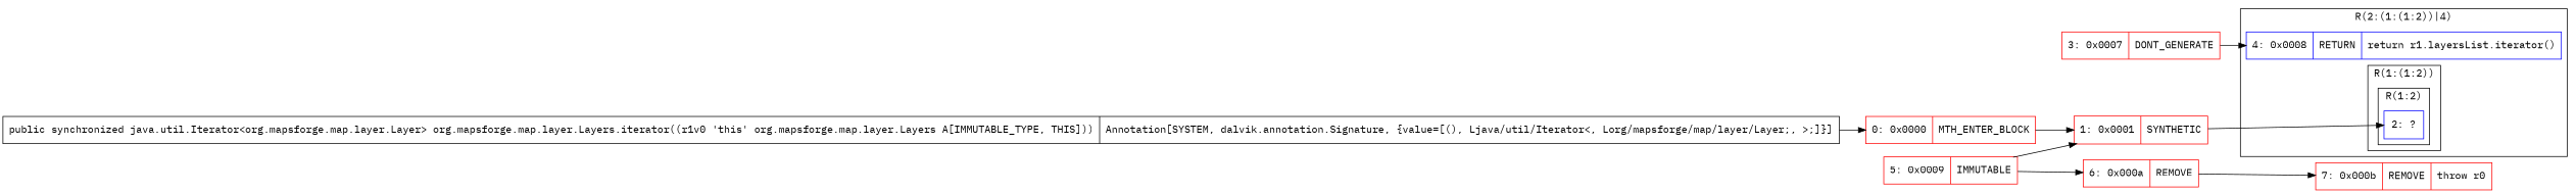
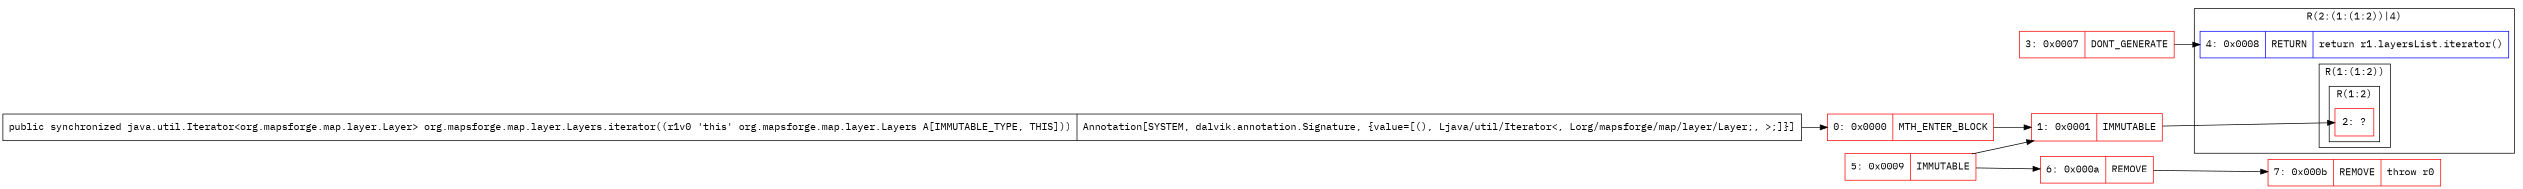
  digraph {
    fontname="IBM Plex Mono"
    rankdir=LR
    node [color=red fontname="IBM Plex Mono" shape=record]
    edge [fontname="IBM Plex Mono"]
-   n1 [color=blue label="{2\:\ ?}"]
+   n1 [label="{2\:\ ?}"]
    n2 [color=blue label="{4\:\ 0x0008|RETURN\l|return r1.layersList.iterator()\l}"]
    n3 [label="{3\:\ 0x0007|DONT_GENERATE\l}"]
    n4 [label="{0\:\ 0x0000|MTH_ENTER_BLOCK\l}"]
-   n5 [label="{1\:\ 0x0001|SYNTHETIC\l}"]
+   n5 [label="{1\:\ 0x0001|IMMUTABLE\l}"]
    n6 [label="{5\:\ 0x0009|IMMUTABLE\l}"]
    n7 [label="{6\:\ 0x000a|REMOVE\l}"]
    n8 [label="{7\:\ 0x000b|REMOVE\l|throw r0\l}"]
    n9 [label="{public synchronized java.util.Iterator\<org.mapsforge.map.layer.Layer\> org.mapsforge.map.layer.Layers.iterator((r1v0 'this' org.mapsforge.map.layer.Layers A[IMMUTABLE_TYPE, THIS]))  | Annotation[SYSTEM, dalvik.annotation.Signature, \{value=[(), Ljava\/util\/Iterator\<, Lorg\/mapsforge\/map\/layer\/Layer;, \>;]\}]\l}" color=""]
    subgraph cluster_1 {
      label="R(2:(1:(1:2))|4)"
      n2
      subgraph cluster_2 {
        label="R(1:(1:2))"
        subgraph cluster_3 {
          label="R(1:2)"
          n1
        }
      }
    }
    n3 -> n2
    n4 -> n5
    n5 -> n1
    n6 -> n5
    n6 -> n7
    n7 -> n8
    n9 -> n4
  }
